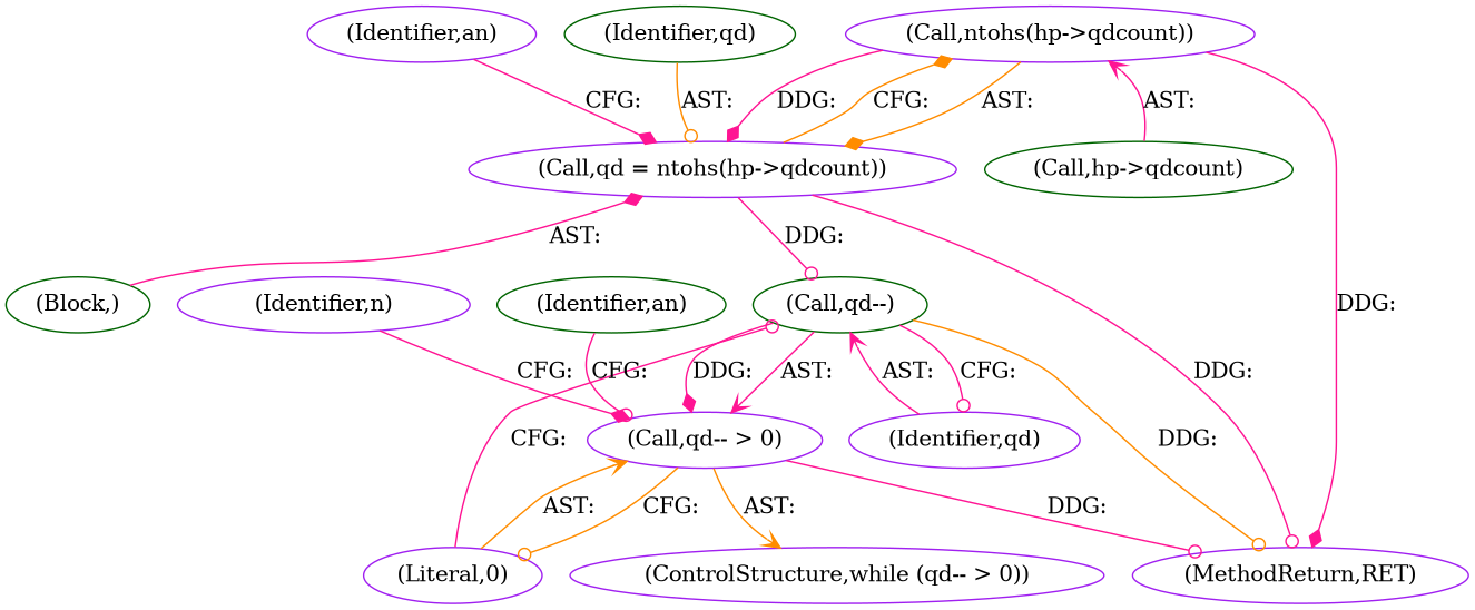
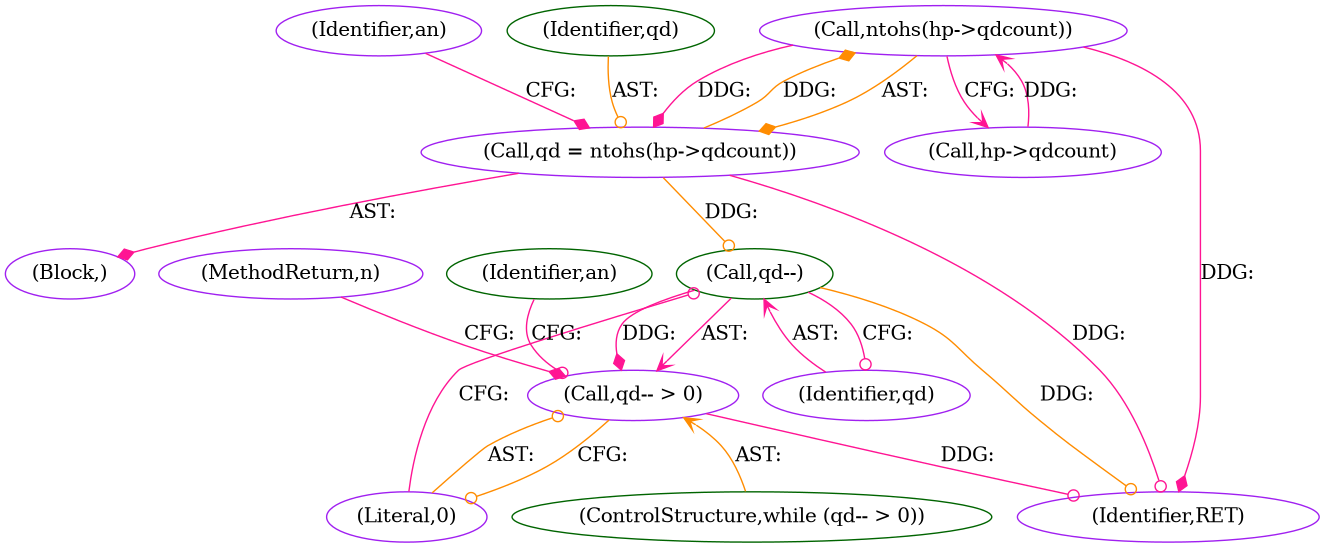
  digraph {
    node [color=purple]
    edge [arrowhead=odot color=deeppink]
    n1 [label="(Call,ntohs(hp->qdcount))"]
    n2 [label="(Call,qd = ntohs(hp->qdcount))"]
-   n3 [label="(MethodReturn,RET)"]
-   n4 [color=darkgreen label="(Call,hp->qdcount)"]
+   n3 [label="(Identifier,RET)"]
+   n4 [label="(Call,hp->qdcount)"]
    n5 [color=darkgreen label="(Call,qd--)"]
-   n6 [color=darkgreen label="(Block,)"]
+   n6 [label="(Block,)"]
    n7 [label="(Call,qd-- > 0)"]
    n8 [label="(Identifier,qd)"]
-   n9 [label="(ControlStructure,while (qd-- > 0))"]
+   n9 [color=darkgreen label="(ControlStructure,while (qd-- > 0))"]
    n10 [label="(Literal,0)"]
    n11 [label="(Identifier,an)"]
    n12 [color=darkgreen label="(Identifier,qd)"]
    n13 [color=darkgreen label="(Identifier,an)"]
-   n14 [label="(Identifier,n)"]
+   n14 [label="(MethodReturn,n)"]
    n1 -> n2 [arrowhead=diamond color=darkorange label="AST: "]
    n1 -> n2 [arrowhead=diamond label="DDG: "]
    n1 -> n3 [arrowhead=diamond label="DDG: "]
-   n2 -> n1 [arrowhead=diamond color=darkorange label="CFG: "]
+   n1 -> n4 [arrowhead=vee label="CFG: "]
+   n2 -> n1 [arrowhead=diamond color=darkorange label="DDG: "]
    n2 -> n3 [label="DDG: "]
-   n2 -> n5 [label="DDG: "]
-   n6 -> n2 [arrowhead=diamond label="AST: "]
-   n4 -> n1 [arrowhead=vee label="AST: "]
+   n2 -> n5 [color=darkorange label="DDG: "]
+   n2 -> n6 [arrowhead=diamond label="AST: "]
+   n4 -> n1 [arrowhead=vee label="DDG: "]
    n5 -> n3 [color=darkorange label="DDG: "]
    n5 -> n7 [arrowhead=vee label="AST: "]
    n5 -> n7 [arrowhead=diamond label="DDG: "]
    n5 -> n8 [label="CFG: "]
    n7 -> n3 [label="DDG: "]
-   n7 -> n9 [arrowhead=vee color=darkorange label="AST: "]
+   n9 -> n7 [arrowhead=vee color=darkorange label="AST: "]
    n7 -> n10 [color=darkorange label="CFG: "]
    n8 -> n5 [arrowhead=vee label="AST: "]
    n10 -> n5 [label="CFG: "]
-   n10 -> n7 [arrowhead=vee color=darkorange label="AST: "]
+   n10 -> n7 [color=darkorange label="AST: "]
    n11 -> n2 [arrowhead=diamond label="CFG: "]
    n12 -> n2 [color=darkorange label="AST: "]
    n13 -> n7 [label="CFG: "]
    n14 -> n7 [arrowhead=diamond label="CFG: "]
  }
